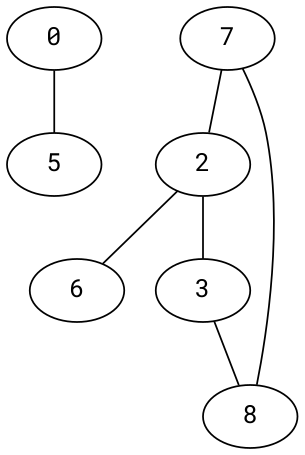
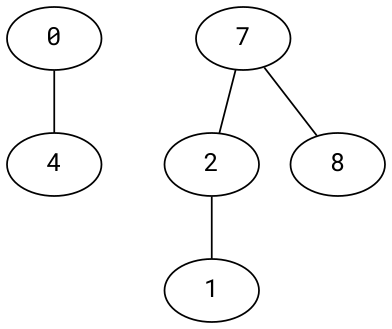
  graph {
    fontname="Roboto Mono"
    node [fontname="Roboto Mono" type=corner]
    edge [fontname="Roboto Mono" frequency=1 type0=line]
    0 [x=124 y=118]
-   5 [type=endpoint x=390 y=123]
-   6 [type=endpoint x=130 y=377]
+   5 [type=endpoint x=390 y=123 label=4]
+   6 [type=endpoint x=130 y=377 label=1]
    n4 [label=7 x=472 y=475]
    2 [x=458 y=63]
    n6 [label=8 x=49 y=446]
-   3 [x=47 y=48]
    0 -- 5 [angle0=.02]
    n4 -- 2 [angle0=1.54]
    n4 -- n6 [angle0=.07]
    2 -- 6 [angle0=1.55]
-   2 -- 3 [angle0=.04]
-   3 -- n6 [angle0=1.57]
  }
